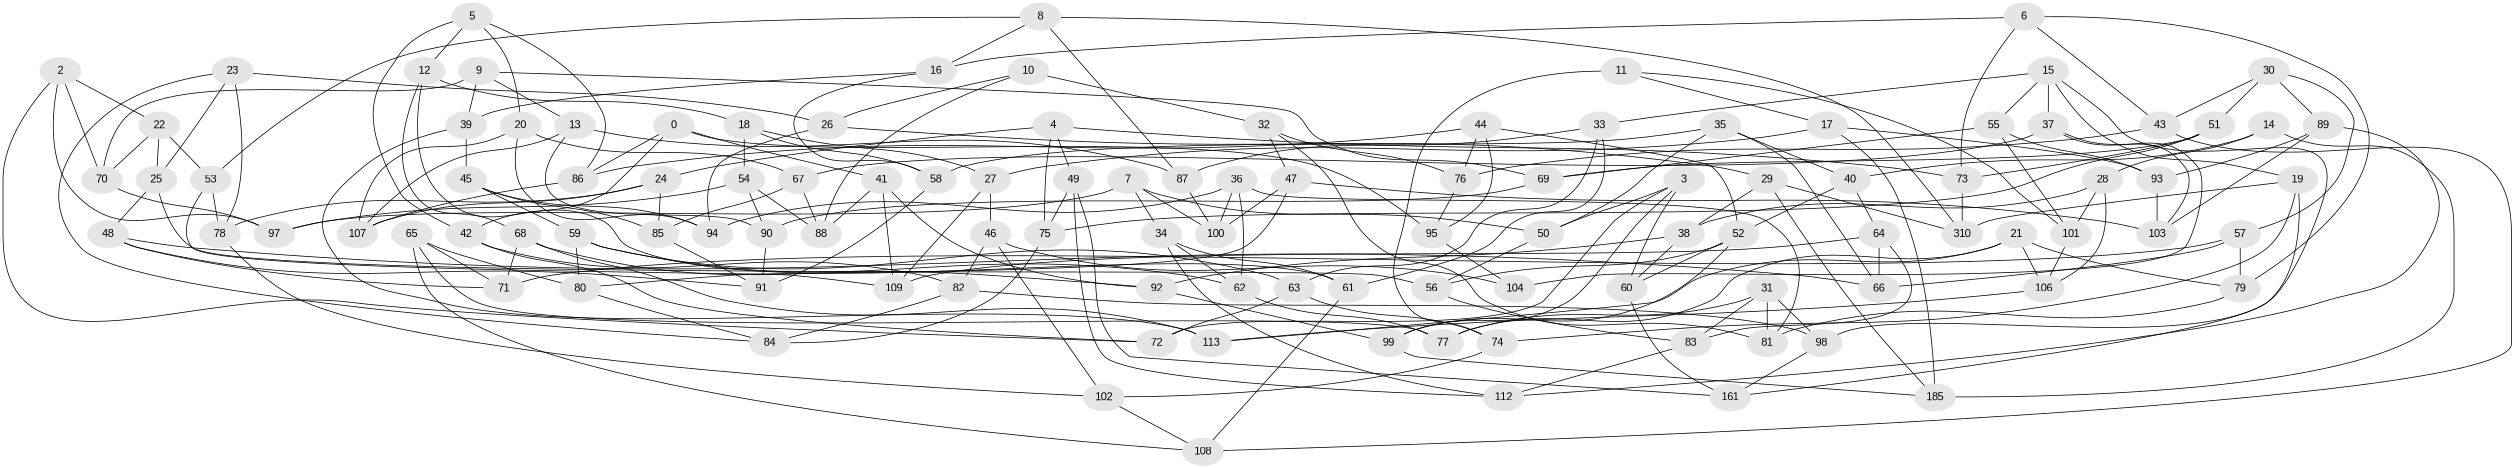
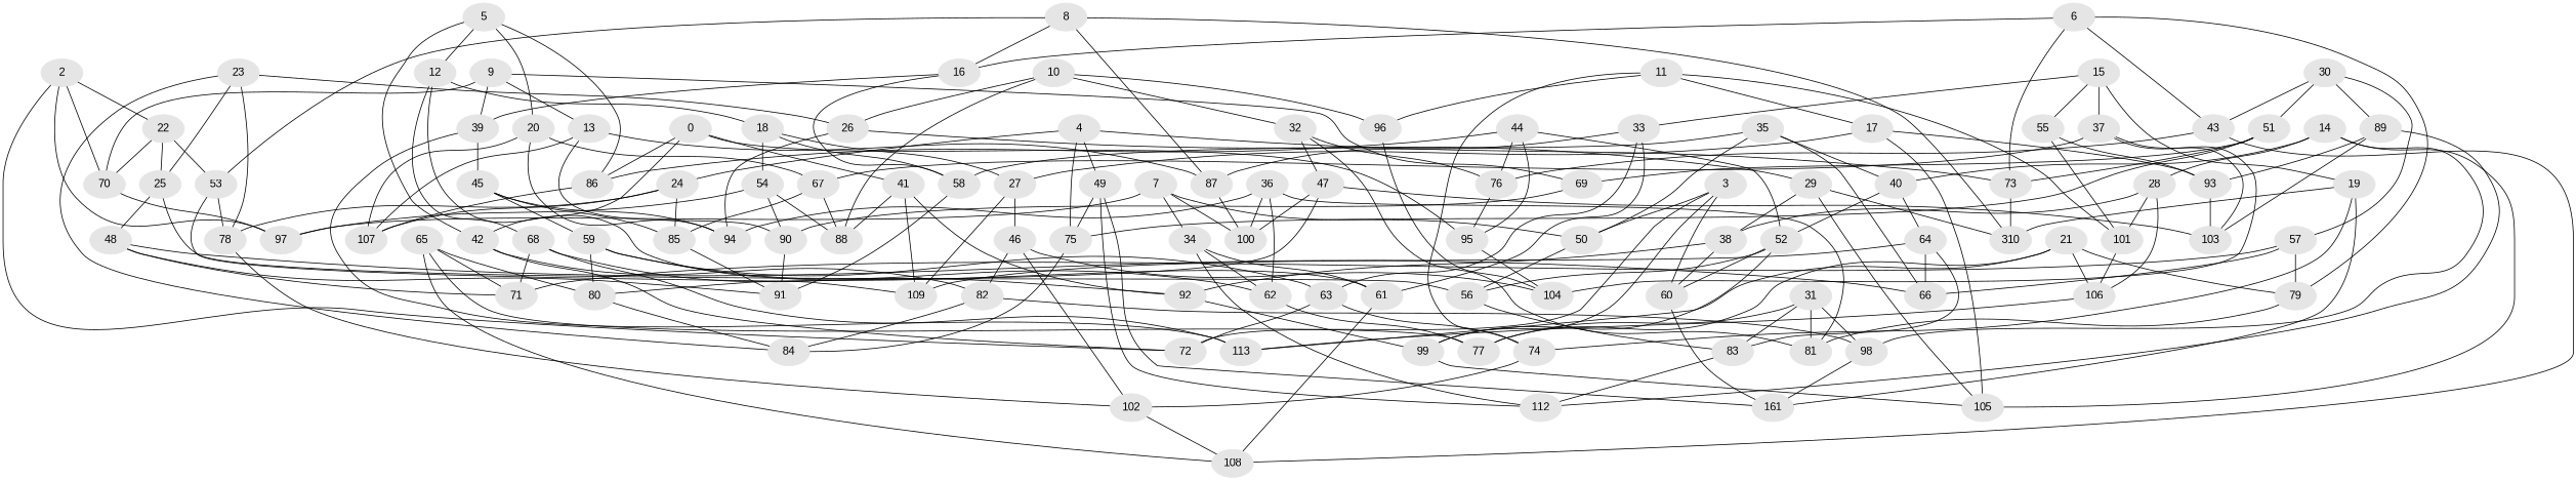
  graph {
    fontname="Liberation Sans"
    node [color=gray90 fontname="Liberation Sans" style=filled]
    edge [fontname="Liberation Sans"]
    n1 [label=0]
    41
    42
    86
    95
    88
    109
    92
    72
    82
    107
    104
    2
    22
    70
    97
    53
    25
    3
    50
    60
    99
    56
    n24 [label=161]
-   105 [label=185]
+   105
    4
    24
    49
    73
    75
    78
    85
    112
    n34 [label=310]
    84
    5
    12
    20
    18
    61
    68
    67
    94
    6
    16
    43
    79
    39
    58
    76
    108
    81
    7
    34
    100
    62
    8
    87
    9
    13
    69
    90
    113
    45
    10
    26
    32
+   96
    29
    47
    11
    17
    74
    101
    27
    93
    102
    106
    54
    71
    91
    14
    28
    40
    98
    38
    64
    52
    15
    19
    33
    37
    55
    63
    103
    46
    21
    77
    48
    23
    66
    83
    30
    51
    57
    89
    31
    80
    35
    36
    59
    44
    65
    n1 -- 41
    n1 -- 42
    n1 -- 86
    n1 -- 95
    41 -- 88
    41 -- 109
    41 -- 92
    42 -- 72
    42 -- 82
    86 -- 107
    95 -- 104
    92 -- 99
    82 -- 84
    82 -- 98
    2 -- 72
    2 -- 22
    2 -- 70
    2 -- 97
    22 -- 70
    22 -- 53
    22 -- 25
    70 -- 97
    53 -- 109
    53 -- 78
    25 -- 56
    25 -- 48
    3 -- 72
    3 -- 50
    3 -- 60
    3 -- 99
    50 -- 56
    60 -- n24
    99 -- 105
    56 -- 83
    4 -- 24
    4 -- 49
    4 -- 73
    4 -- 75
    24 -- 107
    24 -- 78
    24 -- 85
    49 -- n24
    49 -- 75
    49 -- 112
    73 -- n34
    75 -- 84
    78 -- 102
    85 -- 91
    5 -- 42
    5 -- 86
    5 -- 12
    5 -- 20
    12 -- 18
    12 -- 61
    12 -- 68
    20 -- 107
    20 -- 67
    20 -- 94
    18 -- 58
    18 -- 27
    18 -- 54
    61 -- 108
    68 -- 92
    68 -- 113
    68 -- 71
    67 -- 88
    67 -- 85
    6 -- 73
    6 -- 16
    6 -- 43
    6 -- 79
    16 -- 39
    16 -- 58
    43 -- 76
    43 -- 108
    79 -- 81
    39 -- 113
    39 -- 45
    58 -- 91
    76 -- 95
    7 -- 97
    7 -- 50
    7 -- 34
    7 -- 100
    34 -- 112
    34 -- 61
    34 -- 62
    62 -- 77
    8 -- 53
    8 -- n34
    8 -- 16
    8 -- 87
    87 -- 100
    9 -- 70
    9 -- 39
    9 -- 13
    9 -- 69
    13 -- 107
    13 -- 87
    13 -- 90
    69 -- 90
    90 -- 91
    45 -- 85
    45 -- 94
    45 -- 59
    10 -- 88
    10 -- 26
    10 -- 32
+   10 -- 96
    26 -- 94
    26 -- 29
    32 -- 76
    32 -- 81
    32 -- 47
+   96 -- 104
    29 -- 105
    29 -- n34
    29 -- 38
    47 -- 100
    47 -- 103
    47 -- 80
+   11 -- 96
    11 -- 17
    11 -- 74
    11 -- 101
    17 -- 105
    17 -- 27
    17 -- 93
    74 -- 102
    101 -- 106
    27 -- 109
    27 -- 46
    93 -- 103
    102 -- 108
    106 -- 113
    54 -- 88
    54 -- 97
    54 -- 90
    14 -- 105
    14 -- 28
    14 -- 40
-   15 -- 98
+   14 -- 98
    28 -- 101
    28 -- 106
    28 -- 38
    40 -- 64
    40 -- 52
    98 -- n24
    38 -- 92
    38 -- 60
    64 -- 109
    64 -- 66
    64 -- 83
    52 -- 60
    52 -- 99
    52 -- 56
    15 -- 19
    15 -- 33
    15 -- 37
    15 -- 55
    19 -- n24
    19 -- n34
    19 -- 74
    33 -- 61
    33 -- 87
    33 -- 63
    37 -- 104
    37 -- 67
    37 -- 103
-   55 -- 69
    55 -- 101
    55 -- 93
    63 -- 72
    63 -- 74
    46 -- 82
    46 -- 104
    46 -- 102
    21 -- 79
    21 -- 113
    21 -- 106
    21 -- 77
    48 -- 71
    48 -- 91
    48 -- 66
    23 -- 25
    23 -- 78
    23 -- 84
    23 -- 26
    83 -- 112
    30 -- 43
    30 -- 51
    30 -- 57
    30 -- 89
    51 -- 73
    51 -- 75
    51 -- 69
    57 -- 79
    57 -- 71
    57 -- 66
    89 -- 112
    89 -- 93
    89 -- 103
    31 -- 81
    31 -- 98
    31 -- 77
    31 -- 83
    80 -- 84
    35 -- 50
    35 -- 58
    35 -- 40
    35 -- 66
    36 -- 94
    36 -- 81
    36 -- 100
    36 -- 62
    59 -- 62
    59 -- 63
    59 -- 80
    44 -- 86
    44 -- 95
    44 -- 76
    44 -- 52
    65 -- 108
    65 -- 71
    65 -- 77
    65 -- 80
  }
